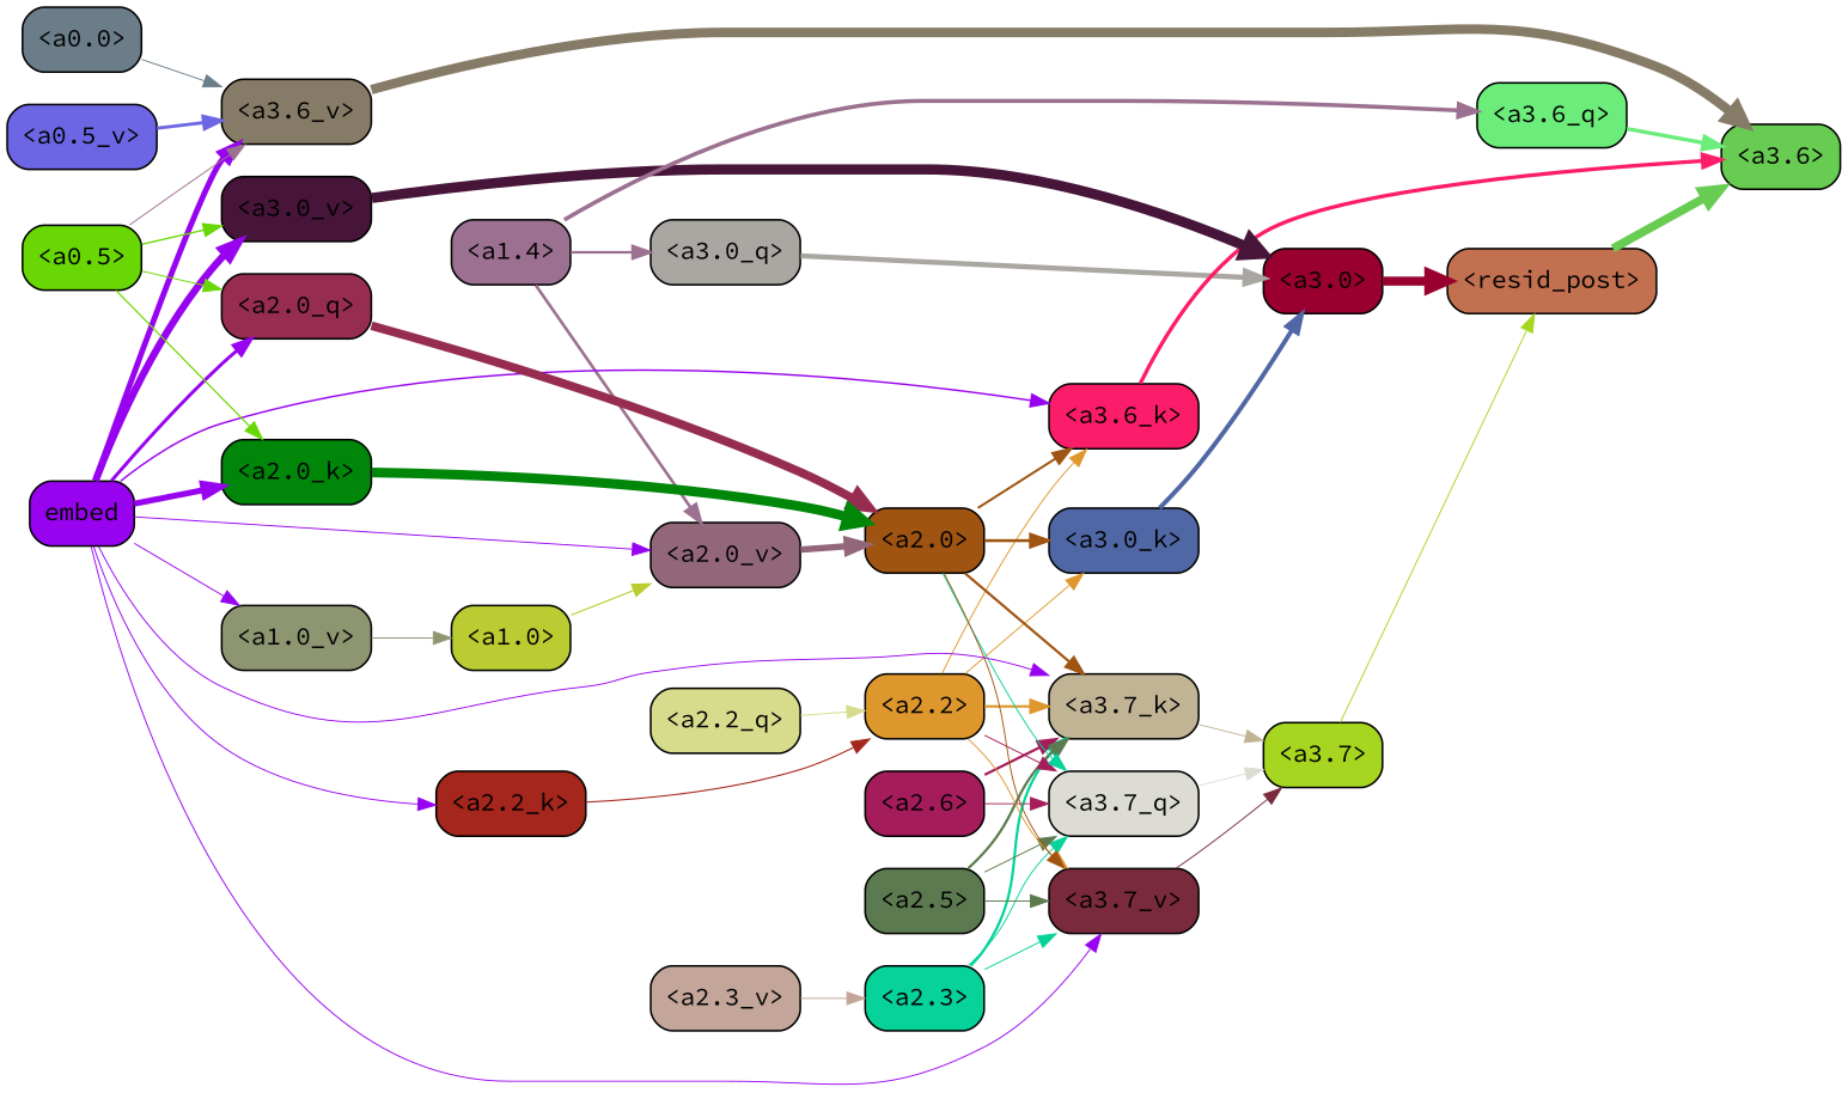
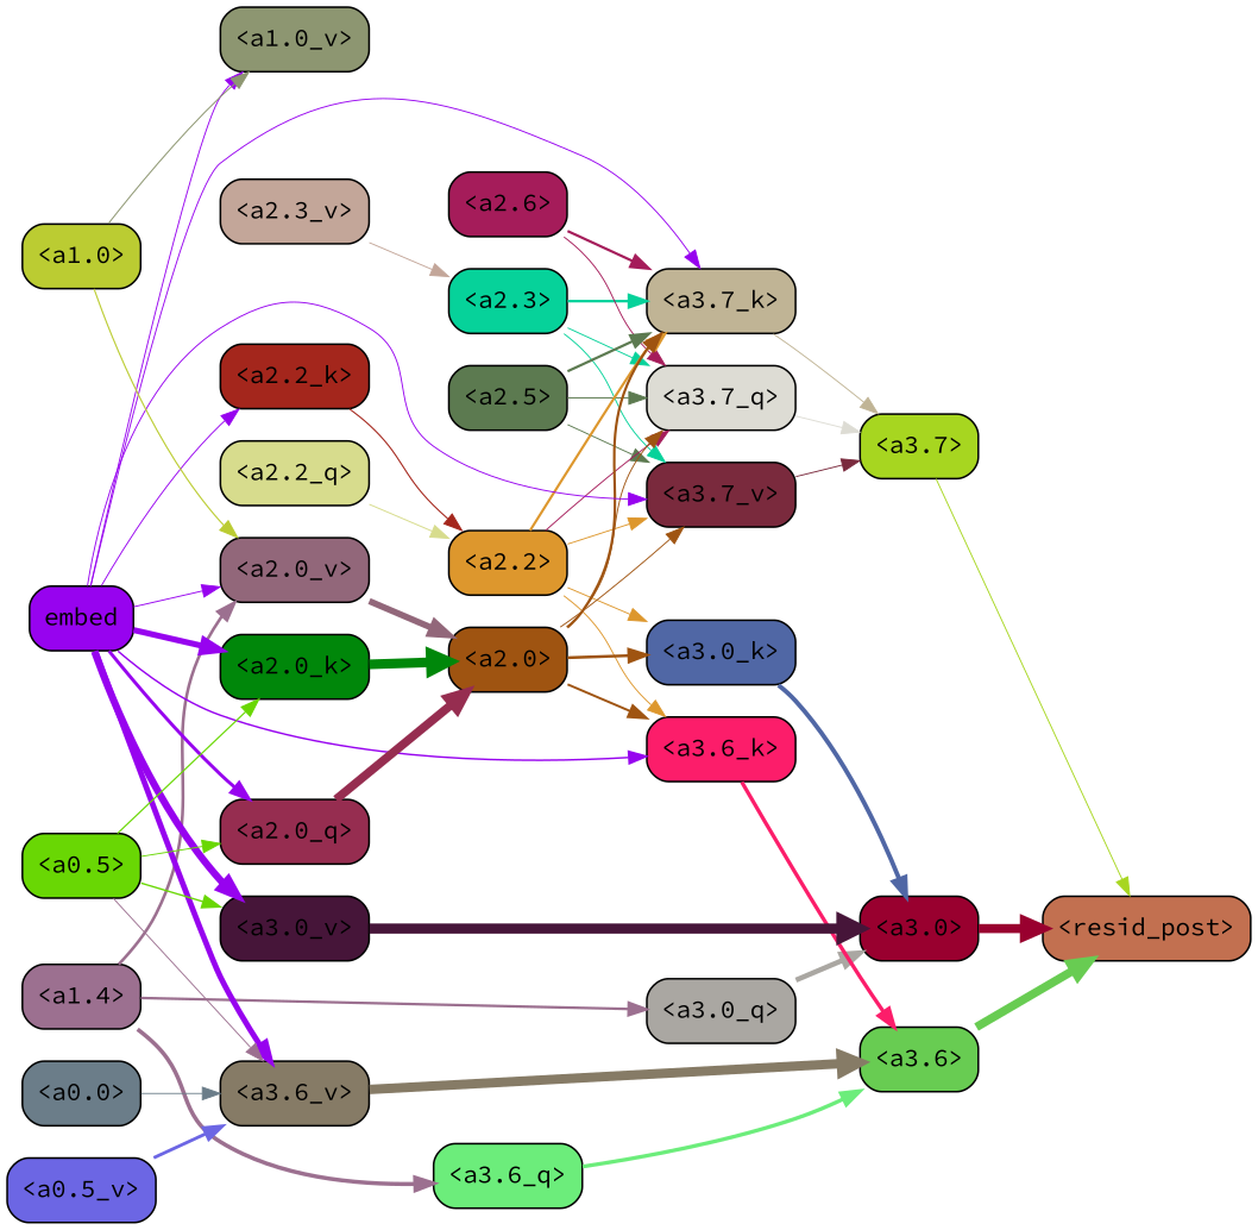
  strict digraph {
    fontname="Source Code Pro"
    rankdir=LR
    splines=true
    node [color=black fontname="Source Code Pro" shape=box style="filled, rounded"]
    edge [color="#9703ef" fontname="Source Code Pro" penwidth=0.6]
    "<a3.7>" [fillcolor="#a7d620"]
    "<resid_post>" [fillcolor="#c27050"]
    "<a3.6>" [fillcolor="#68cc52"]
    "<a3.0>" [fillcolor="#99002f"]
    "<a2.3>" [fillcolor="#06d29a"]
    "<a3.7_q>" [fillcolor="#dddcd4"]
    "<a3.7_k>" [fillcolor="#c0b495"]
    "<a3.7_v>" [fillcolor="#7a2a3d"]
    "<a3.6_q>" [fillcolor="#6ced7b"]
    "<a3.0_q>" [fillcolor="#aaa7a2"]
    "<a3.6_k>" [fillcolor="#fc1d6a"]
    "<a3.0_k>" [fillcolor="#5067a5"]
    "<a3.6_v>" [fillcolor="#867b66"]
    "<a3.0_v>" [fillcolor="#461539"]
    "<a2.6>" [fillcolor="#a51c5a"]
    "<a2.5>" [fillcolor="#5c7a50"]
    "<a2.2>" [fillcolor="#dd972d"]
    "<a2.0>" [fillcolor="#9f5411"]
    "<a1.4>" [fillcolor="#9c7090"]
    "<a2.0_v>" [fillcolor="#92677a"]
    embed [fillcolor="#9703ef"]
    "<a2.0_q>" [fillcolor="#962d50"]
    "<a2.2_k>" [fillcolor="#a4261c"]
    "<a2.0_k>" [fillcolor="#00870a"]
    "<a1.0_v>" [fillcolor="#8d9671"]
    "<a1.0>" [fillcolor="#bbcc32"]
    "<a0.5>" [fillcolor="#69d704"]
    "<a0.0>" [fillcolor="#6b7d89"]
    "<a2.2_q>" [fillcolor="#d7dc8d"]
    "<a2.3_v>" [fillcolor="#c3a699"]
    "<a0.5_v>" [fillcolor="#6c66e4"]
    "<a3.7>" -> "<resid_post>" [color="#a7d620"]
-   "<resid_post>" -> "<a3.6>" [color="#68cc52" penwidth=4.749041676521301]
+   "<a3.6>" -> "<resid_post>" [color="#68cc52" penwidth=4.749041676521301]
    "<a3.0>" -> "<resid_post>" [color="#99002f" penwidth=5.004215121269226]
    "<a2.3>" -> "<a3.7_q>" [color="#06d29a"]
    "<a2.3>" -> "<a3.7_k>" [color="#06d29a" penwidth=1.4391854107379913]
    "<a2.3>" -> "<a3.7_v>" [color="#06d29a"]
    "<a3.7_q>" -> "<a3.7>" [color="#dddcd4"]
    "<a3.7_k>" -> "<a3.7>" [color="#c0b495"]
    "<a3.7_v>" -> "<a3.7>" [color="#7a2a3d"]
    "<a3.6_q>" -> "<a3.6>" [color="#6ced7b" penwidth=2.160832464694977]
    "<a3.0_q>" -> "<a3.0>" [color="#aaa7a2" penwidth=2.870753765106201]
    "<a3.6_k>" -> "<a3.6>" [color="#fc1d6a" penwidth=2.13908451795578]
    "<a3.0_k>" -> "<a3.0>" [color="#5067a5" penwidth=2.520303964614868]
    "<a3.6_v>" -> "<a3.6>" [color="#867b66" penwidth=5.297133803367615]
    "<a3.0_v>" -> "<a3.0>" [color="#461539" penwidth=5.680712580680847]
    "<a2.6>" -> "<a3.7_q>" [color="#a51c5a"]
    "<a2.6>" -> "<a3.7_k>" [color="#a51c5a" penwidth=1.4180794060230255]
    "<a2.5>" -> "<a3.7_q>" [color="#5c7a50"]
    "<a2.5>" -> "<a3.7_k>" [color="#5c7a50" penwidth=1.4281435310840607]
    "<a2.5>" -> "<a3.7_v>" [color="#5c7a50"]
    "<a2.2>" -> "<a3.7_q>" [color="#a51c5a"]
    "<a2.2>" -> "<a3.7_k>" [color="#dd972d" penwidth=1.3982512056827545]
    "<a2.2>" -> "<a3.7_v>" [color="#dd972d"]
    "<a2.2>" -> "<a3.6_k>" [color="#dd972d"]
    "<a2.2>" -> "<a3.0_k>" [color="#dd972d"]
-   "<a2.0>" -> "<a3.7_q>" [color="#06d29a"]
+   "<a2.0>" -> "<a3.7_q>" [color="#9f5411"]
    "<a2.0>" -> "<a3.7_k>" [color="#9f5411" penwidth=1.404832512140274]
    "<a2.0>" -> "<a3.7_v>" [color="#9f5411"]
    "<a2.0>" -> "<a3.6_k>" [color="#9f5411" penwidth=1.2708758115768433]
    "<a2.0>" -> "<a3.0_k>" [color="#9f5411" penwidth=1.6207245588302612]
    "<a1.4>" -> "<a3.6_q>" [color="#9c7090" penwidth=2.289449453353882]
    "<a1.4>" -> "<a3.0_q>" [color="#9c7090" penwidth=1.4600623846054077]
    "<a1.4>" -> "<a2.0_v>" [color="#9c7090" penwidth=1.676277220249176]
    "<a2.0_v>" -> "<a2.0>" [color="#92677a" penwidth=3.56003999710083]
    embed -> "<a3.7_k>"
    embed -> "<a3.7_v>"
    embed -> "<a3.6_k>" [penwidth=0.9291638135910034]
    embed -> "<a3.6_v>" [penwidth=3.1808209121227264]
    embed -> "<a3.0_v>" [penwidth=4.036660343408585]
    embed -> "<a2.0_v>"
    embed -> "<a2.0_q>" [penwidth=1.8821641206741333]
    embed -> "<a2.2_k>"
    embed -> "<a2.0_k>" [penwidth=3.3375256061553955]
    embed -> "<a1.0_v>"
    "<a2.0_q>" -> "<a2.0>" [color="#962d50" penwidth=4.795779317617416]
    "<a2.2_k>" -> "<a2.2>" [color="#a4261c" penwidth=0.7060726433992386]
    "<a2.0_k>" -> "<a2.0>" [color="#00870a" penwidth=5.401692286133766]
-   "<a1.0_v>" -> "<a1.0>" [color="#8d9671" penwidth=0.6493047475814819]
+   "<a1.0>" -> "<a1.0_v>" [color="#8d9671" penwidth=0.6493047475814819]
    "<a1.0>" -> "<a2.0_v>" [color="#bbcc32" penwidth=0.7355214953422546]
    "<a0.5>" -> "<a3.6_v>" [color="#9c7090"]
    "<a0.5>" -> "<a3.0_v>" [color="#69d704" penwidth=0.8798569142818451]
    "<a0.5>" -> "<a2.0_q>" [color="#69d704"]
    "<a0.5>" -> "<a2.0_k>" [color="#69d704" penwidth=0.7782440185546875]
    "<a0.0>" -> "<a3.6_v>" [color="#6b7d89"]
    "<a2.2_q>" -> "<a2.2>" [color="#d7dc8d" penwidth=0.6392357051372528]
    "<a2.3_v>" -> "<a2.3>" [color="#c3a699"]
    "<a0.5_v>" -> "<a3.6_v>" [color="#6c66e4" penwidth=1.829363465309143]
  }
